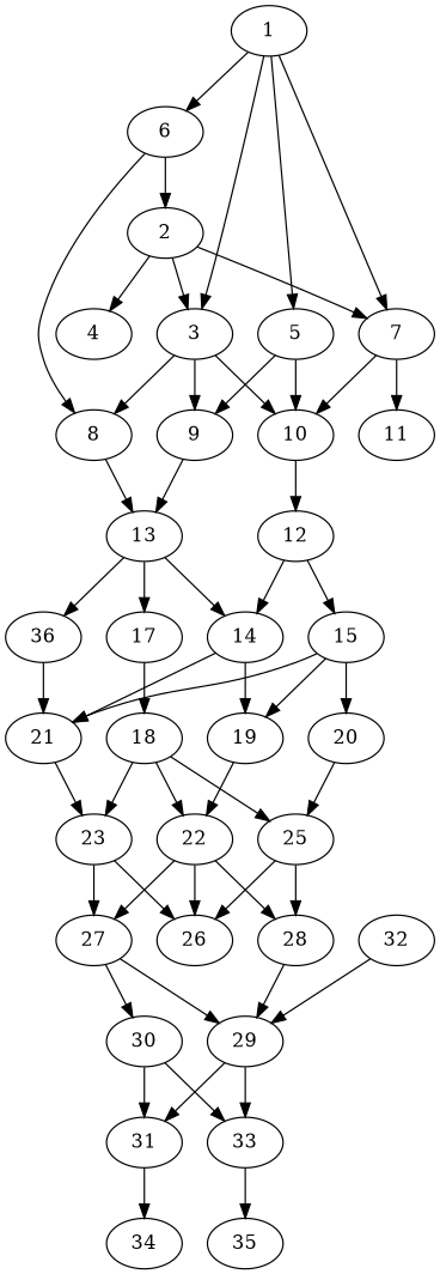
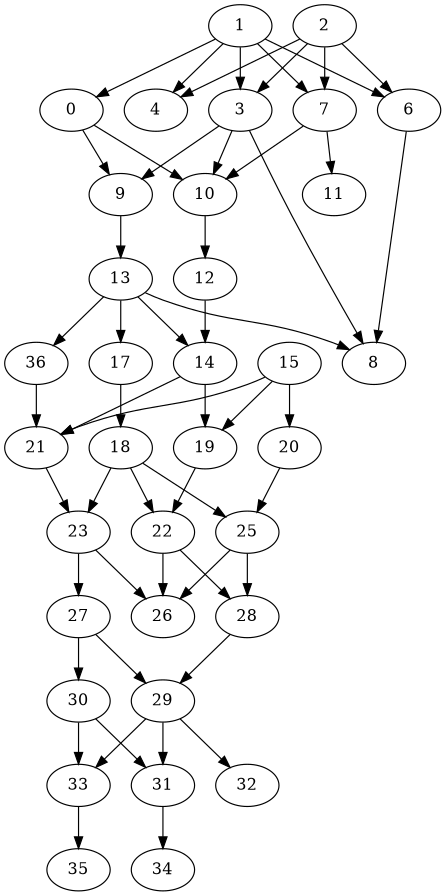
  digraph {
    node [alpha=0.08]
    1 [alpha=0.19 expect_size=21726208]
    3 [alpha=0.02 expect_size=40017920]
    4 [alpha=0.17 expect_size=41176064]
-   5 [expect_size=13756416]
+   5 [expect_size=13756416 label=0]
    6 [alpha=0.05 expect_size=32438272]
    7 [alpha=0.10 expect_size=8390656]
    8 [alpha=0.12 expect_size=46393344]
    9 [alpha=0.07 expect_size=33440768]
    10 [alpha=0.14 expect_size=50314240]
    11 [alpha=0.12 expect_size=27786240]
    13 [alpha=0.19 expect_size=7653376]
    12 [alpha=0.19 expect_size=24577024]
    2 [alpha=0.13 expect_size=22413312]
    14 [alpha=0.09 expect_size=13314048]
    n15 [alpha=0.07 expect_size=24561664 label=36]
    17 [alpha=0.11 expect_size=37286912]
    15 [expect_size=6608896]
    19 [alpha=0.14 expect_size=43327488]
    21 [alpha=0.18 expect_size=44531712]
    18 [alpha=0.06 expect_size=14351360]
    20 [alpha=0.03 expect_size=12147712]
    22 [alpha=0.01 expect_size=25358336]
    23 [alpha=0.18 expect_size=22416384]
    25 [alpha=0.07 expect_size=42336256]
    26 [alpha=0.14 expect_size=13042688]
    27 [alpha=0.03 expect_size=28624896]
    28 [alpha=0.10 expect_size=6715392]
    29 [expect_size=21719040]
    30 [alpha=0.06 expect_size=8561664]
    31 [alpha=0.13 expect_size=14978048]
    32 [expect_size=10267648]
    33 [alpha=0.04 expect_size=11599872]
    34 [alpha=0.04 expect_size=6564864]
    35 [alpha=0.04 expect_size=31096832]
    1 -> 3
+   1 -> 4
    1 -> 5
    1 -> 6
    1 -> 7
    3 -> 8
    3 -> 9
    3 -> 10
    5 -> 9
    5 -> 10
    6 -> 8
    7 -> 10
    7 -> 11
-   8 -> 13
+   13 -> 8
    9 -> 13
    10 -> 12
    13 -> 14
    13 -> n15
    13 -> 17
    12 -> 14
-   12 -> 15
    2 -> 3
    2 -> 4
-   6 -> 2
+   2 -> 6
    2 -> 7
    14 -> 19
    14 -> 21
    n15 -> 21
    17 -> 18
    15 -> 19
    15 -> 21
    15 -> 20
    19 -> 22
    21 -> 23
    18 -> 22
    18 -> 23
    18 -> 25
    20 -> 25
    22 -> 26
-   22 -> 27
    22 -> 28
    23 -> 26
    23 -> 27
    25 -> 26
    25 -> 28
    27 -> 29
    27 -> 30
    28 -> 29
    29 -> 31
-   32 -> 29
+   29 -> 32
    29 -> 33
    30 -> 31
    30 -> 33
    31 -> 34
    33 -> 35
  }
